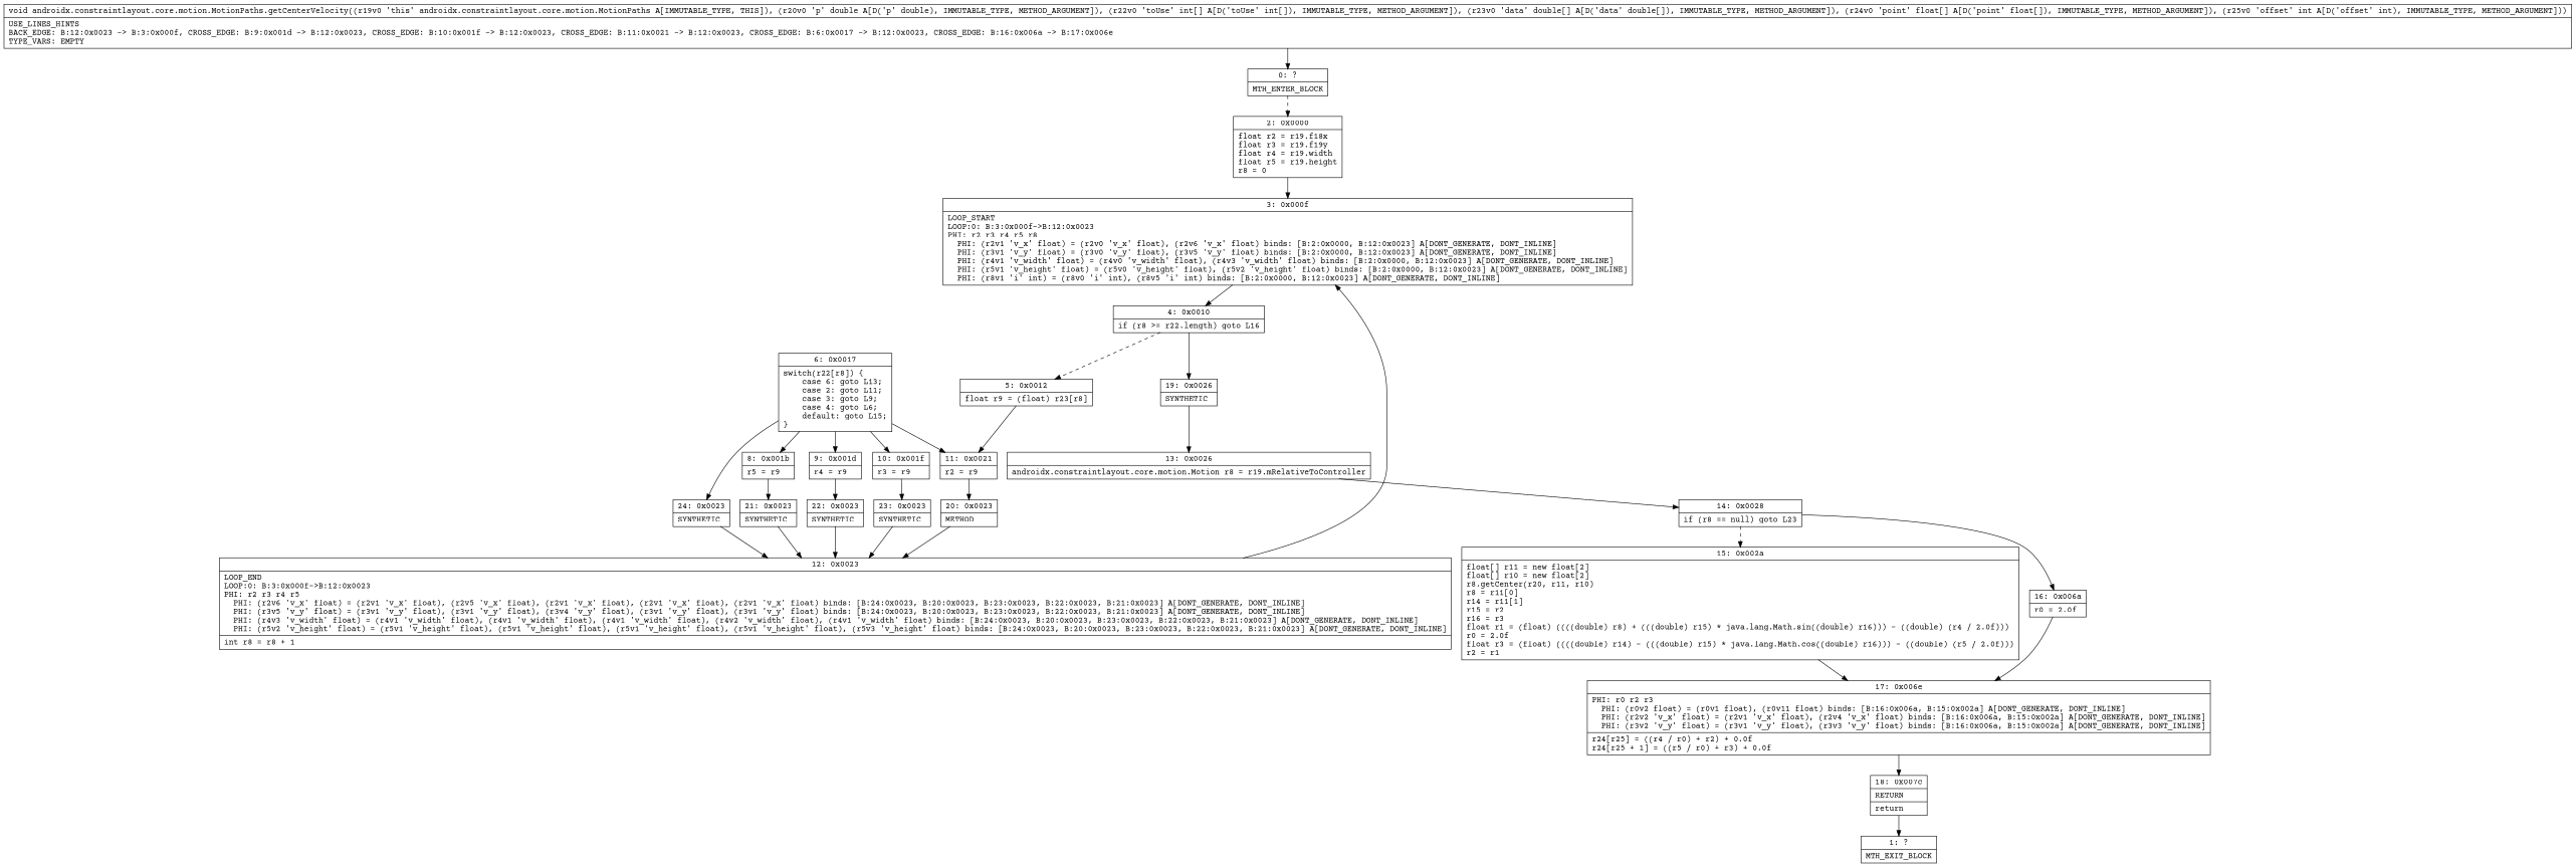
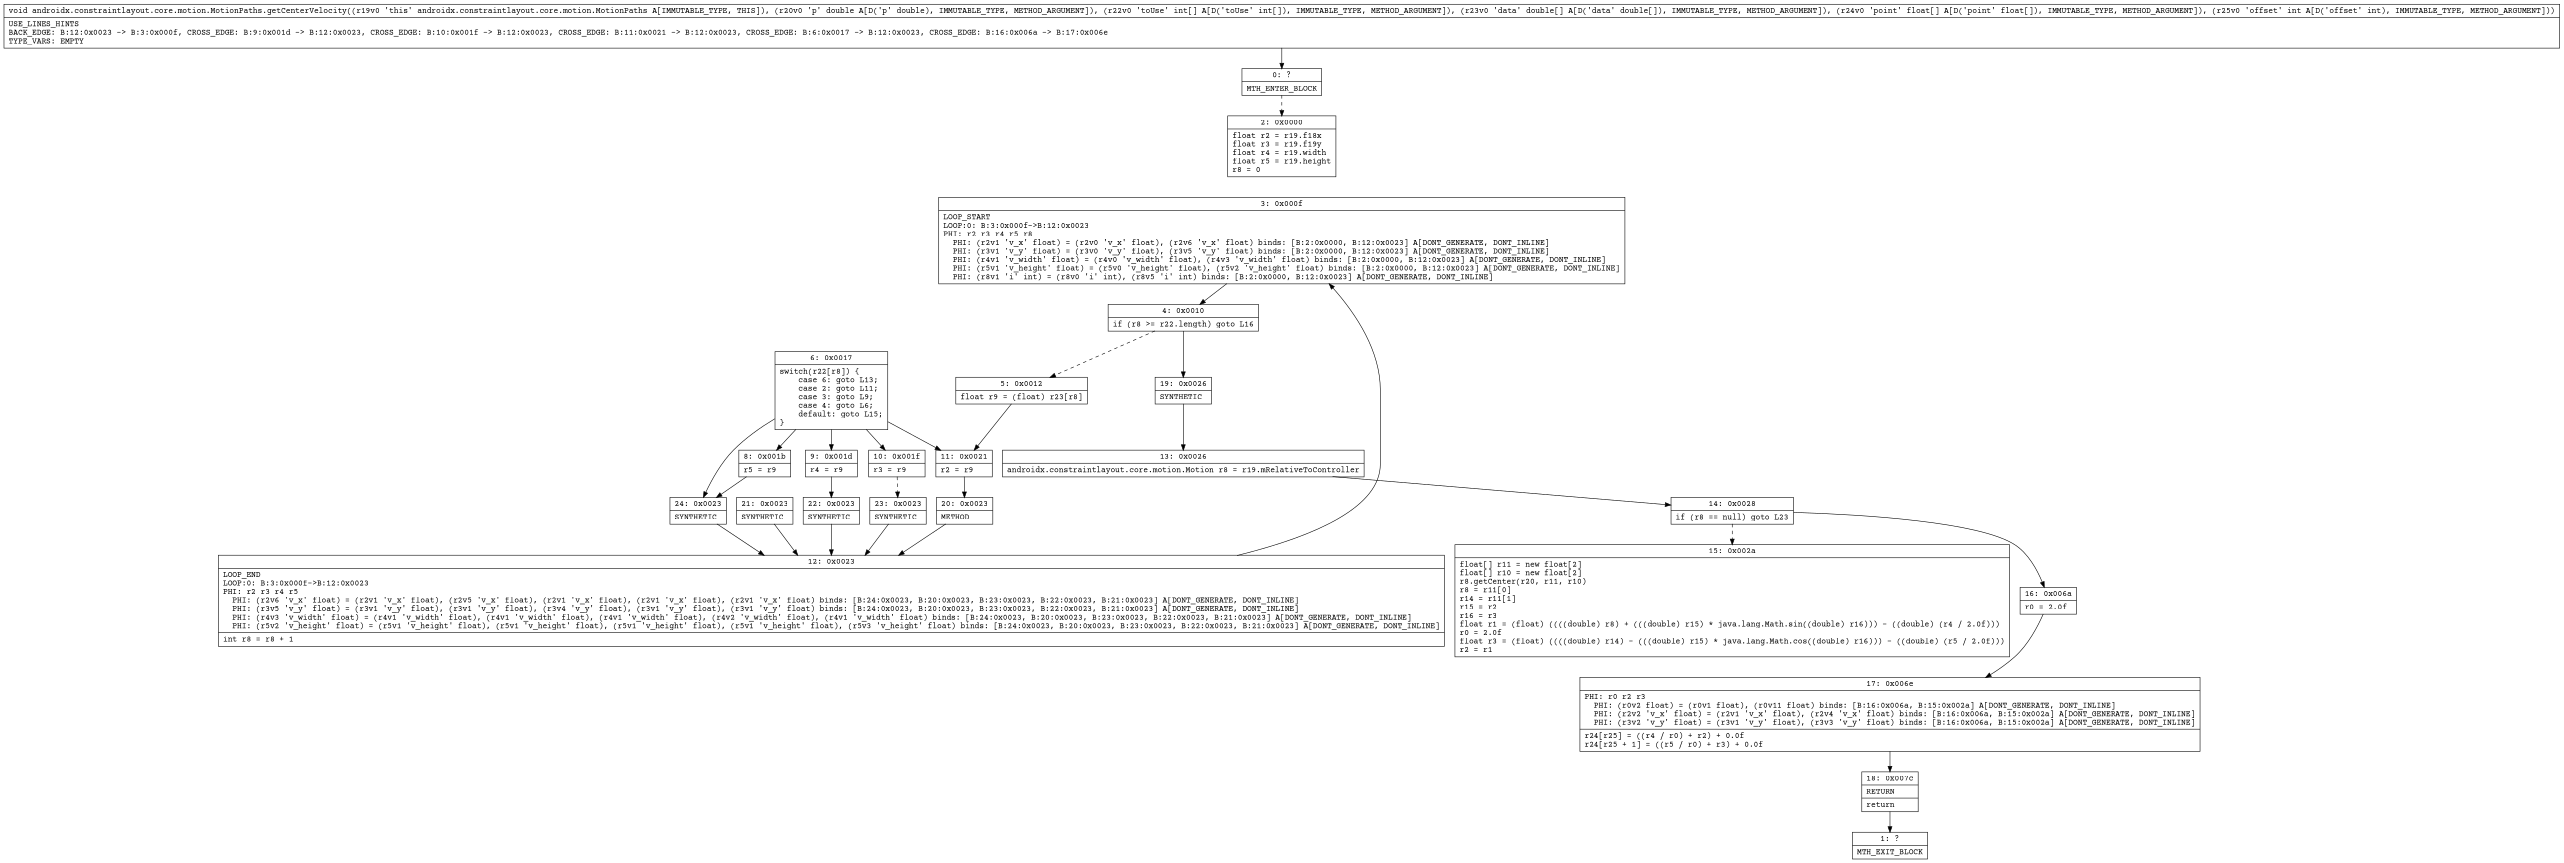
  digraph {
    fontname="Courier Prime"
    node [fontname="Courier Prime" shape=record]
    edge [fontname="Courier Prime"]
    n1 [label="{0\:\ ?|MTH_ENTER_BLOCK\l}"]
    n2 [label="{2\:\ 0x0000|float r2 = r19.f18x\lfloat r3 = r19.f19y\lfloat r4 = r19.width\lfloat r5 = r19.height\lr8 = 0\l}"]
    n3 [label="{3\:\ 0x000f|LOOP_START\lLOOP:0: B:3:0x000f\-\>B:12:0x0023\lPHI: r2 r3 r4 r5 r8 \l  PHI: (r2v1 'v_x' float) = (r2v0 'v_x' float), (r2v6 'v_x' float) binds: [B:2:0x0000, B:12:0x0023] A[DONT_GENERATE, DONT_INLINE]\l  PHI: (r3v1 'v_y' float) = (r3v0 'v_y' float), (r3v5 'v_y' float) binds: [B:2:0x0000, B:12:0x0023] A[DONT_GENERATE, DONT_INLINE]\l  PHI: (r4v1 'v_width' float) = (r4v0 'v_width' float), (r4v3 'v_width' float) binds: [B:2:0x0000, B:12:0x0023] A[DONT_GENERATE, DONT_INLINE]\l  PHI: (r5v1 'v_height' float) = (r5v0 'v_height' float), (r5v2 'v_height' float) binds: [B:2:0x0000, B:12:0x0023] A[DONT_GENERATE, DONT_INLINE]\l  PHI: (r8v1 'i' int) = (r8v0 'i' int), (r8v5 'i' int) binds: [B:2:0x0000, B:12:0x0023] A[DONT_GENERATE, DONT_INLINE]\l}"]
    n4 [label="{4\:\ 0x0010|if (r8 \>= r22.length) goto L16\l}"]
    n5 [label="{5\:\ 0x0012|float r9 = (float) r23[r8]\l}"]
    n6 [label="{19\:\ 0x0026|SYNTHETIC\l}"]
    n7 [label="{11\:\ 0x0021|r2 = r9\l}"]
    n8 [label="{13\:\ 0x0026|androidx.constraintlayout.core.motion.Motion r8 = r19.mRelativeToController\l}"]
    n9 [label="{6\:\ 0x0017|switch(r22[r8]) \{\l    case 6: goto L13;\l    case 2: goto L11;\l    case 3: goto L9;\l    case 4: goto L6;\l    default: goto L15;\l\}\l}"]
    n10 [label="{8\:\ 0x001b|r5 = r9\l}"]
    n11 [label="{9\:\ 0x001d|r4 = r9\l}"]
    n12 [label="{10\:\ 0x001f|r3 = r9\l}"]
    n13 [label="{24\:\ 0x0023|SYNTHETIC\l}"]
    n14 [label="{21\:\ 0x0023|SYNTHETIC\l}"]
    n15 [label="{22\:\ 0x0023|SYNTHETIC\l}"]
    n16 [label="{23\:\ 0x0023|SYNTHETIC\l}"]
    n17 [label="{20\:\ 0x0023|METHOD\l}"]
    n18 [label="{12\:\ 0x0023|LOOP_END\lLOOP:0: B:3:0x000f\-\>B:12:0x0023\lPHI: r2 r3 r4 r5 \l  PHI: (r2v6 'v_x' float) = (r2v1 'v_x' float), (r2v5 'v_x' float), (r2v1 'v_x' float), (r2v1 'v_x' float), (r2v1 'v_x' float) binds: [B:24:0x0023, B:20:0x0023, B:23:0x0023, B:22:0x0023, B:21:0x0023] A[DONT_GENERATE, DONT_INLINE]\l  PHI: (r3v5 'v_y' float) = (r3v1 'v_y' float), (r3v1 'v_y' float), (r3v4 'v_y' float), (r3v1 'v_y' float), (r3v1 'v_y' float) binds: [B:24:0x0023, B:20:0x0023, B:23:0x0023, B:22:0x0023, B:21:0x0023] A[DONT_GENERATE, DONT_INLINE]\l  PHI: (r4v3 'v_width' float) = (r4v1 'v_width' float), (r4v1 'v_width' float), (r4v1 'v_width' float), (r4v2 'v_width' float), (r4v1 'v_width' float) binds: [B:24:0x0023, B:20:0x0023, B:23:0x0023, B:22:0x0023, B:21:0x0023] A[DONT_GENERATE, DONT_INLINE]\l  PHI: (r5v2 'v_height' float) = (r5v1 'v_height' float), (r5v1 'v_height' float), (r5v1 'v_height' float), (r5v1 'v_height' float), (r5v3 'v_height' float) binds: [B:24:0x0023, B:20:0x0023, B:23:0x0023, B:22:0x0023, B:21:0x0023] A[DONT_GENERATE, DONT_INLINE]\l|int r8 = r8 + 1\l}"]
    n19 [label="{14\:\ 0x0028|if (r8 == null) goto L23\l}"]
    n20 [label="{15\:\ 0x002a|float[] r11 = new float[2]\lfloat[] r10 = new float[2]\lr8.getCenter(r20, r11, r10)\lr8 = r11[0]\lr14 = r11[1]\lr15 = r2\lr16 = r3\lfloat r1 = (float) ((((double) r8) + (((double) r15) * java.lang.Math.sin((double) r16))) \- ((double) (r4 \/ 2.0f)))\lr0 = 2.0f\lfloat r3 = (float) ((((double) r14) \- (((double) r15) * java.lang.Math.cos((double) r16))) \- ((double) (r5 \/ 2.0f)))\lr2 = r1\l}"]
    n21 [label="{16\:\ 0x006a|r0 = 2.0f\l}"]
    n22 [label="{17\:\ 0x006e|PHI: r0 r2 r3 \l  PHI: (r0v2 float) = (r0v1 float), (r0v11 float) binds: [B:16:0x006a, B:15:0x002a] A[DONT_GENERATE, DONT_INLINE]\l  PHI: (r2v2 'v_x' float) = (r2v1 'v_x' float), (r2v4 'v_x' float) binds: [B:16:0x006a, B:15:0x002a] A[DONT_GENERATE, DONT_INLINE]\l  PHI: (r3v2 'v_y' float) = (r3v1 'v_y' float), (r3v3 'v_y' float) binds: [B:16:0x006a, B:15:0x002a] A[DONT_GENERATE, DONT_INLINE]\l|r24[r25] = ((r4 \/ r0) + r2) + 0.0f\lr24[r25 + 1] = ((r5 \/ r0) + r3) + 0.0f\l}"]
    n23 [label="{18\:\ 0x007c|RETURN\l|return\l}"]
    n24 [label="{1\:\ ?|MTH_EXIT_BLOCK\l}"]
    n25 [label="{void androidx.constraintlayout.core.motion.MotionPaths.getCenterVelocity((r19v0 'this' androidx.constraintlayout.core.motion.MotionPaths A[IMMUTABLE_TYPE, THIS]), (r20v0 'p' double A[D('p' double), IMMUTABLE_TYPE, METHOD_ARGUMENT]), (r22v0 'toUse' int[] A[D('toUse' int[]), IMMUTABLE_TYPE, METHOD_ARGUMENT]), (r23v0 'data' double[] A[D('data' double[]), IMMUTABLE_TYPE, METHOD_ARGUMENT]), (r24v0 'point' float[] A[D('point' float[]), IMMUTABLE_TYPE, METHOD_ARGUMENT]), (r25v0 'offset' int A[D('offset' int), IMMUTABLE_TYPE, METHOD_ARGUMENT]))  | USE_LINES_HINTS\lBACK_EDGE: B:12:0x0023 \-\> B:3:0x000f, CROSS_EDGE: B:9:0x001d \-\> B:12:0x0023, CROSS_EDGE: B:10:0x001f \-\> B:12:0x0023, CROSS_EDGE: B:11:0x0021 \-\> B:12:0x0023, CROSS_EDGE: B:6:0x0017 \-\> B:12:0x0023, CROSS_EDGE: B:16:0x006a \-\> B:17:0x006e\lTYPE_VARS: EMPTY\l}"]
    n1 -> n2 [style=dashed]
-   n2 -> n3
    n3 -> n4
    n4 -> n5 [style=dashed]
    n4 -> n6
    n5 -> n7
    n6 -> n8
    n7 -> n17
    n8 -> n19
    n9 -> n7
    n9 -> n10
    n9 -> n11
    n9 -> n12
    n9 -> n13
-   n10 -> n14
+   n10 -> n13
    n11 -> n15
-   n12 -> n16
+   n12 -> n16 [style=dashed]
    n13 -> n18
    n14 -> n18
    n15 -> n18
    n16 -> n18
    n17 -> n18
    n18 -> n3
    n19 -> n20 [style=dashed]
    n19 -> n21
-   n20 -> n22
    n21 -> n22
    n22 -> n23
    n23 -> n24
    n25 -> n1
  }
